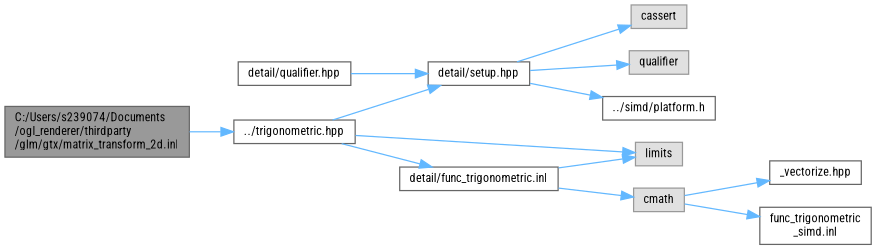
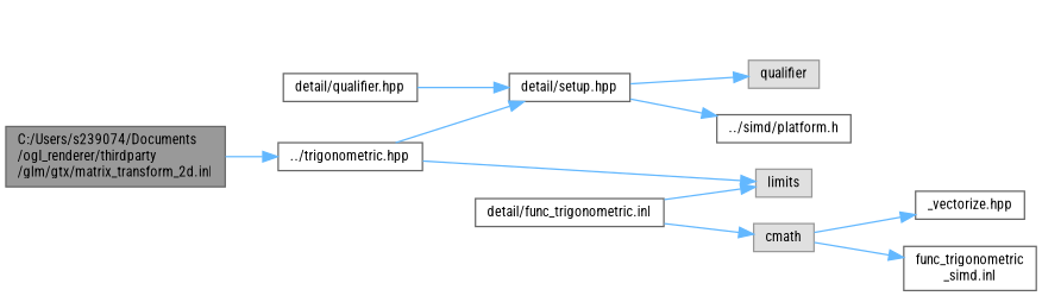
  digraph {
    fontname="Roboto Condensed"
    rankdir=LR
    node [color=grey40 fillcolor=white fontname="Roboto Condensed" fontsize=10 shape=box style=filled]
    edge [color=steelblue1 fontname="Roboto Condensed" fontsize=10 labelfontname=Helvetica labelfontsize=10 style=solid]
    n1 [color=gray40 fillcolor=grey60 fontcolor=black height=0.2 label="C:/Users/s239074/Documents\l/ogl_renderer/thirdparty\l/glm/gtx/matrix_transform_2d.inl" width=0.4]
    n2 [height=0.2 label="../trigonometric.hpp" width=0.4]
    n3 [height=0.2 label="detail/setup.hpp" width=0.4]
    n4 [height=0.2 label="detail/func_trigonometric.inl" width=0.4]
    n5 [color=grey60 fillcolor="#E0E0E0" height=0.2 label=limits width=0.4]
-   n6 [color=grey60 fillcolor="#E0E0E0" height=0.2 label=cassert width=0.4]
    n7 [color=grey60 fillcolor="#E0E0E0" height=0.2 label=qualifier width=0.4]
    n8 [height=0.2 label="../simd/platform.h" width=0.4]
    n9 [height=0.2 label="detail/qualifier.hpp" width=0.4]
    n10 [color=grey60 fillcolor="#E0E0E0" height=0.2 label=cmath width=0.4]
    n11 [height=0.2 label="_vectorize.hpp" width=0.4]
    n12 [height=0.2 label="func_trigonometric\l_simd.inl" width=0.4]
    n1 -> n2
    n2 -> n3
-   n2 -> n4
    n2 -> n5
-   n3 -> n6
    n3 -> n7
    n3 -> n8
    n4 -> n5
    n4 -> n10
    n9 -> n3
    n10 -> n11
    n10 -> n12
  }
